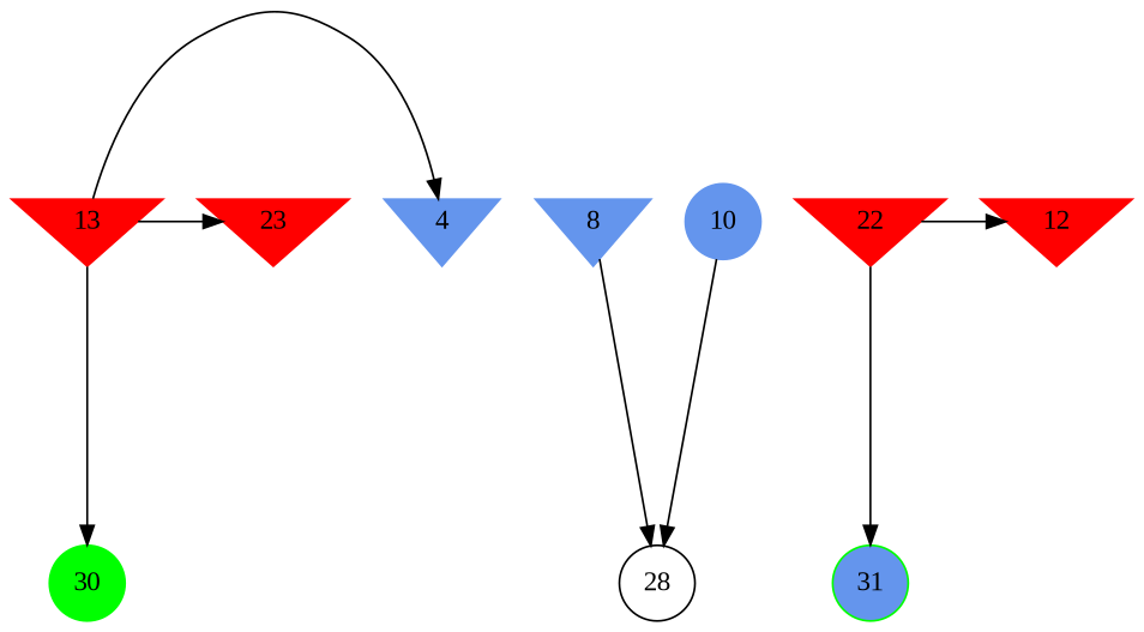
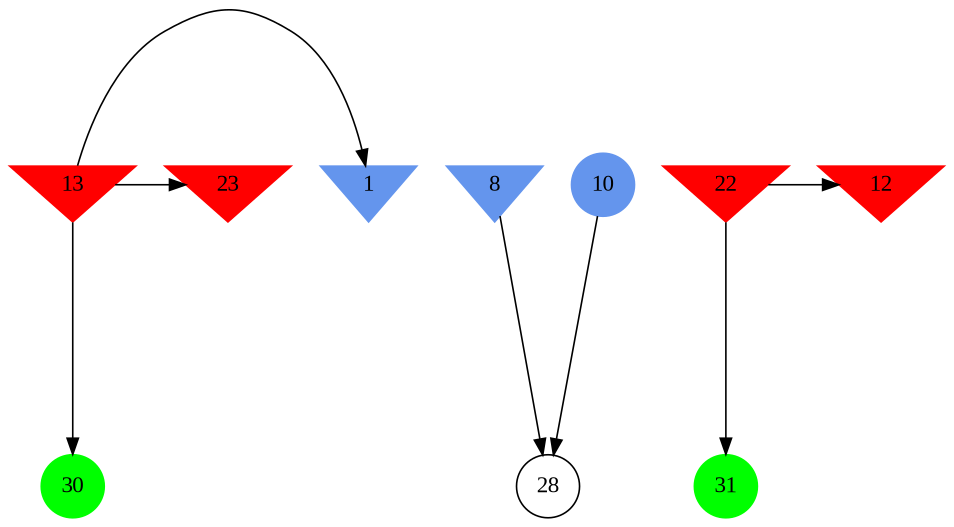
  digraph {
    fontname="Liberation Serif"
    ranksep=2.0
    node [color=red fontname="Liberation Serif" shape=invtriangle style=filled]
    edge [fontname="Liberation Serif"]
-   4 [color=cornflowerblue]
+   4 [color=cornflowerblue label=1]
    8 [color=cornflowerblue]
    10 [color=cornflowerblue shape=circle]
    12
    13
    22
    23
    n8 [color=black label=28 shape=circle style=""]
    30 [color=green shape=circle]
-   31 [color=green shape=circle fillcolor=cornflowerblue]
+   31 [color=green shape=circle]
    subgraph sub_1 {
      rank=same
      4
      8
      10
      12
      13
      22
      23
    }
    subgraph sub_2 {
      rank=same
      n8
    }
    subgraph sub_3 {
      rank=same
      30
      31
    }
    8 -> n8
    10 -> n8
    13 -> 4
    13 -> 23
    13 -> 30
    22 -> 12
    22 -> 31
  }
